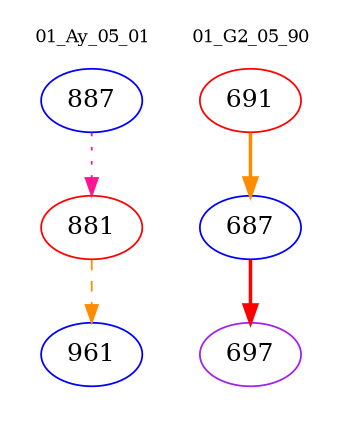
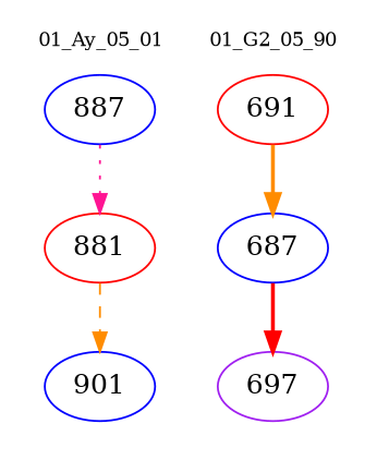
  digraph {
    node [color=blue]
    edge [color=darkorange style=bold]
    n1 [label=887]
    n2 [color=red label=881]
-   n3 [label=961]
+   n3 [label=901]
    n4 [color=red label=691]
    n5 [label=687]
    n6 [color=purple label=697]
    subgraph cluster_1 {
      color=white
      fontsize=10
      label="01_Ay_05_01"
      n1
      n2
      n3
    }
    subgraph cluster_2 {
      color=white
      fontsize=10
      label="01_G2_05_90"
      n4
      n5
      n6
    }
    n1 -> n2 [color=deeppink style=dotted]
    n2 -> n3 [style=dashed]
    n4 -> n5
    n5 -> n6 [color=red]
  }
